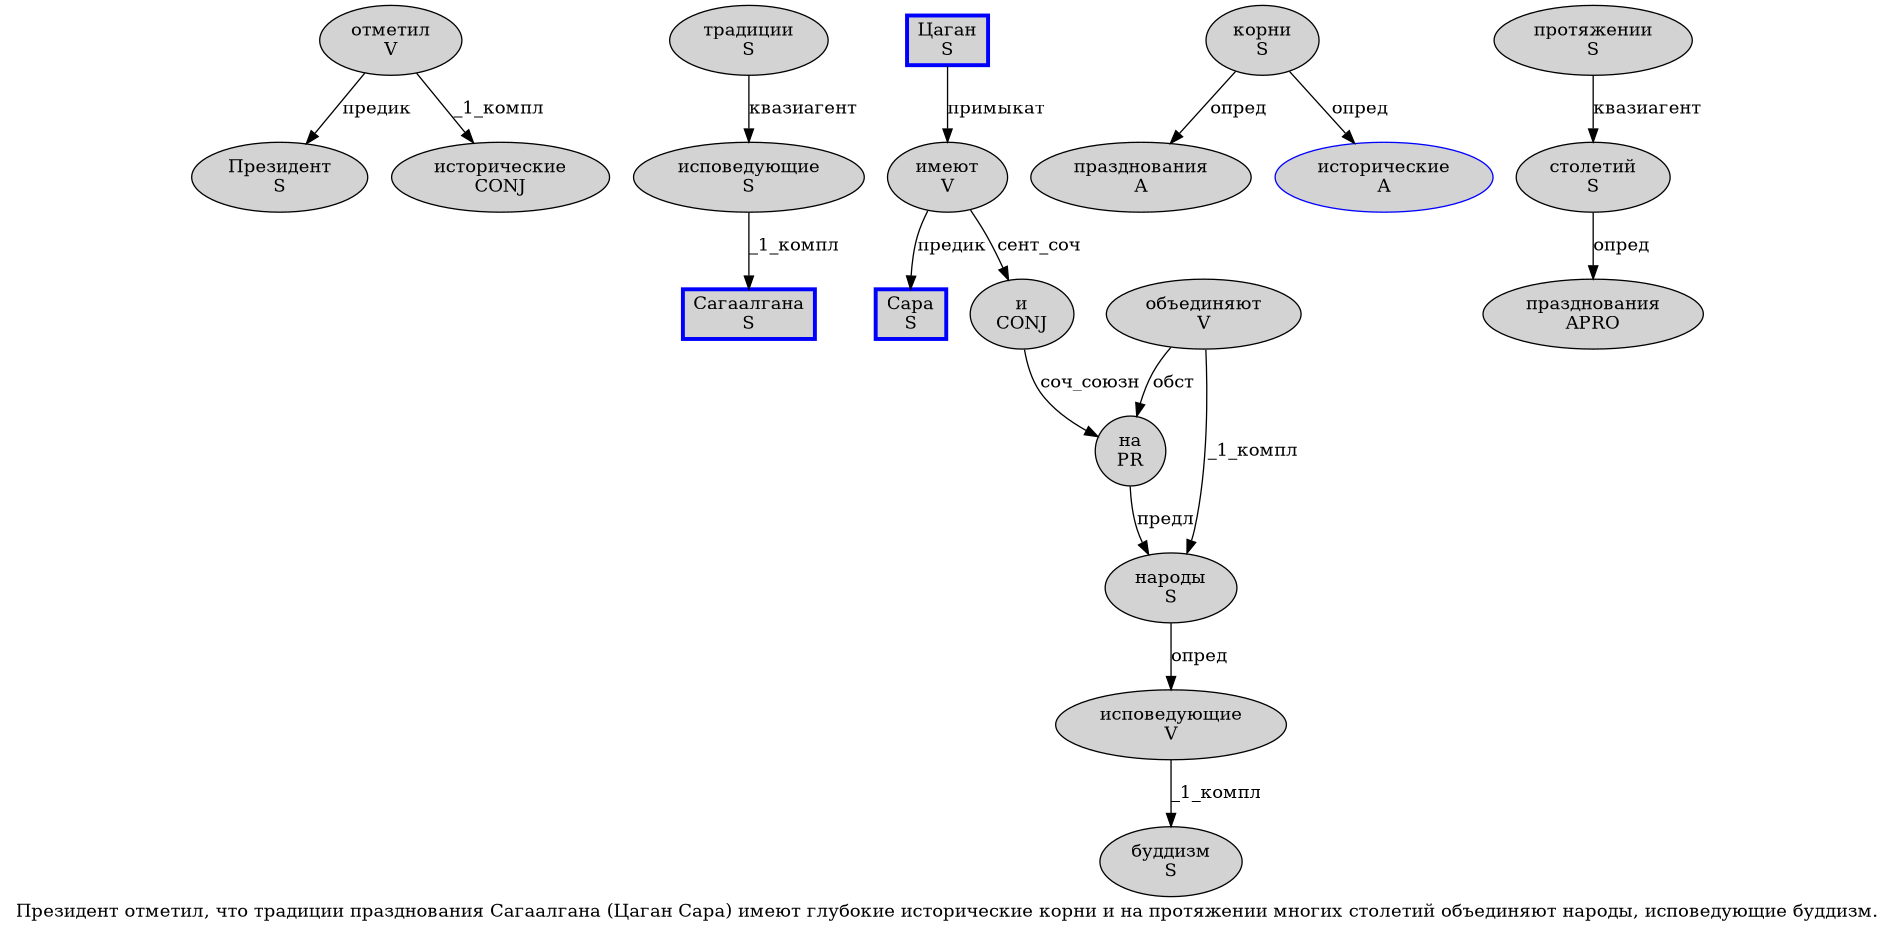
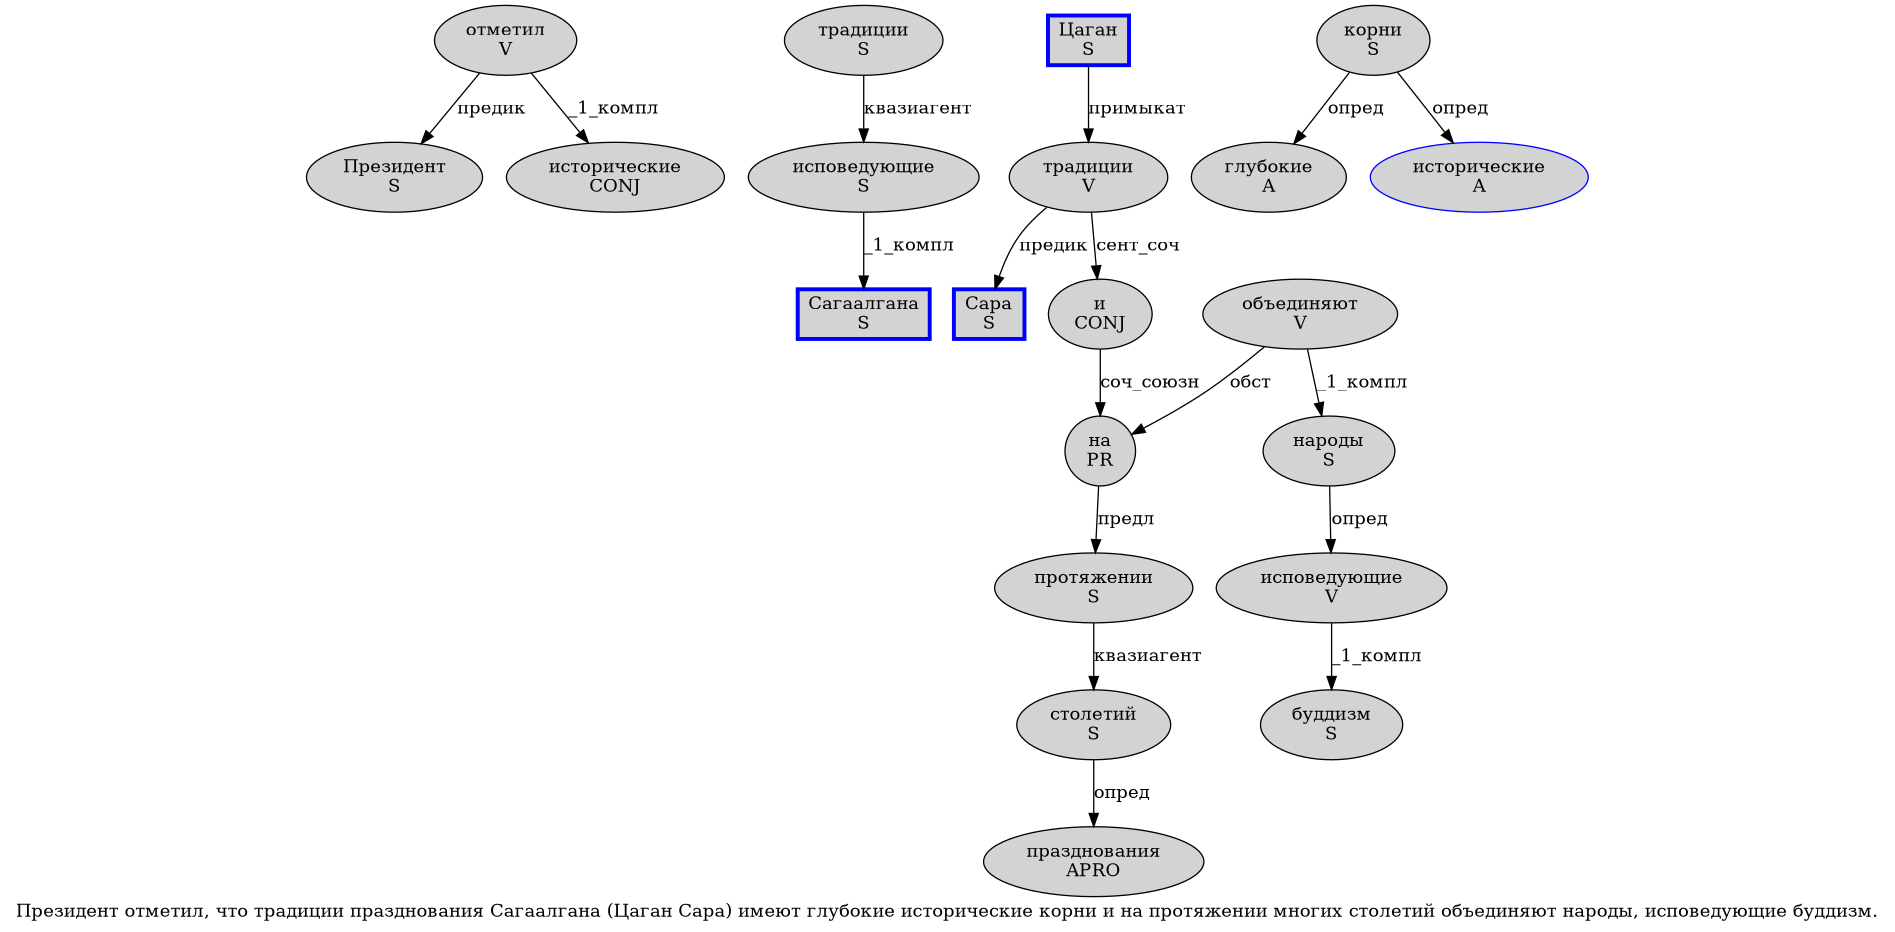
  digraph {
    label="Президент отметил, что традиции празднования Сагаалгана (Цаган Сара) имеют глубокие исторические корни и на протяжении многих столетий объединяют народы, исповедующие буддизм."
    node [fillcolor=lightgray penwidth=1 shape=ellipse style=filled]
    n1 [label="Президент\nS"]
    n2 [label="отметил\nV"]
    n3 [label="исторические\nCONJ"]
    n4 [label="традиции\nS"]
    n5 [label="исповедующие\nS"]
    n6 [color=blue label="Сагаалгана\nS" penwidth=3 shape=box]
    n7 [color=blue label="Цаган\nS" penwidth=3 shape=box]
-   n8 [label="имеют\nV"]
+   n8 [label="традиции\nV"]
    n9 [color=blue label="Сара\nS" penwidth=3 shape=box]
    n10 [label="и\nCONJ"]
    n11 [label="корни\nS"]
-   n12 [label="празднования\nA"]
+   n12 [label="глубокие\nA"]
    n13 [color=blue label="исторические\nA"]
    n14 [label="на\nPR"]
    n15 [label="объединяют\nV"]
    n16 [label="народы\nS"]
    n17 [label="протяжении\nS"]
    n18 [label="столетий\nS"]
    n19 [label="празднования\nAPRO"]
    n20 [label="исповедующие\nV"]
    n21 [label="буддизм\nS"]
    n2 -> n1 [label="предик"]
    n2 -> n3 [label="_1_компл"]
    n4 -> n5 [label="квазиагент"]
    n5 -> n6 [label="_1_компл"]
    n7 -> n8 [label="примыкат"]
    n8 -> n9 [label="предик"]
    n8 -> n10 [label="сент_соч"]
    n10 -> n14 [label="соч_союзн"]
    n11 -> n12 [label="опред"]
    n11 -> n13 [label="опред"]
-   n14 -> n16 [label="предл"]
+   n14 -> n17 [label="предл"]
    n15 -> n14 [label="обст"]
    n15 -> n16 [label="_1_компл"]
    n16 -> n20 [label="опред"]
    n17 -> n18 [label="квазиагент"]
    n18 -> n19 [label="опред"]
    n20 -> n21 [label="_1_компл"]
  }
